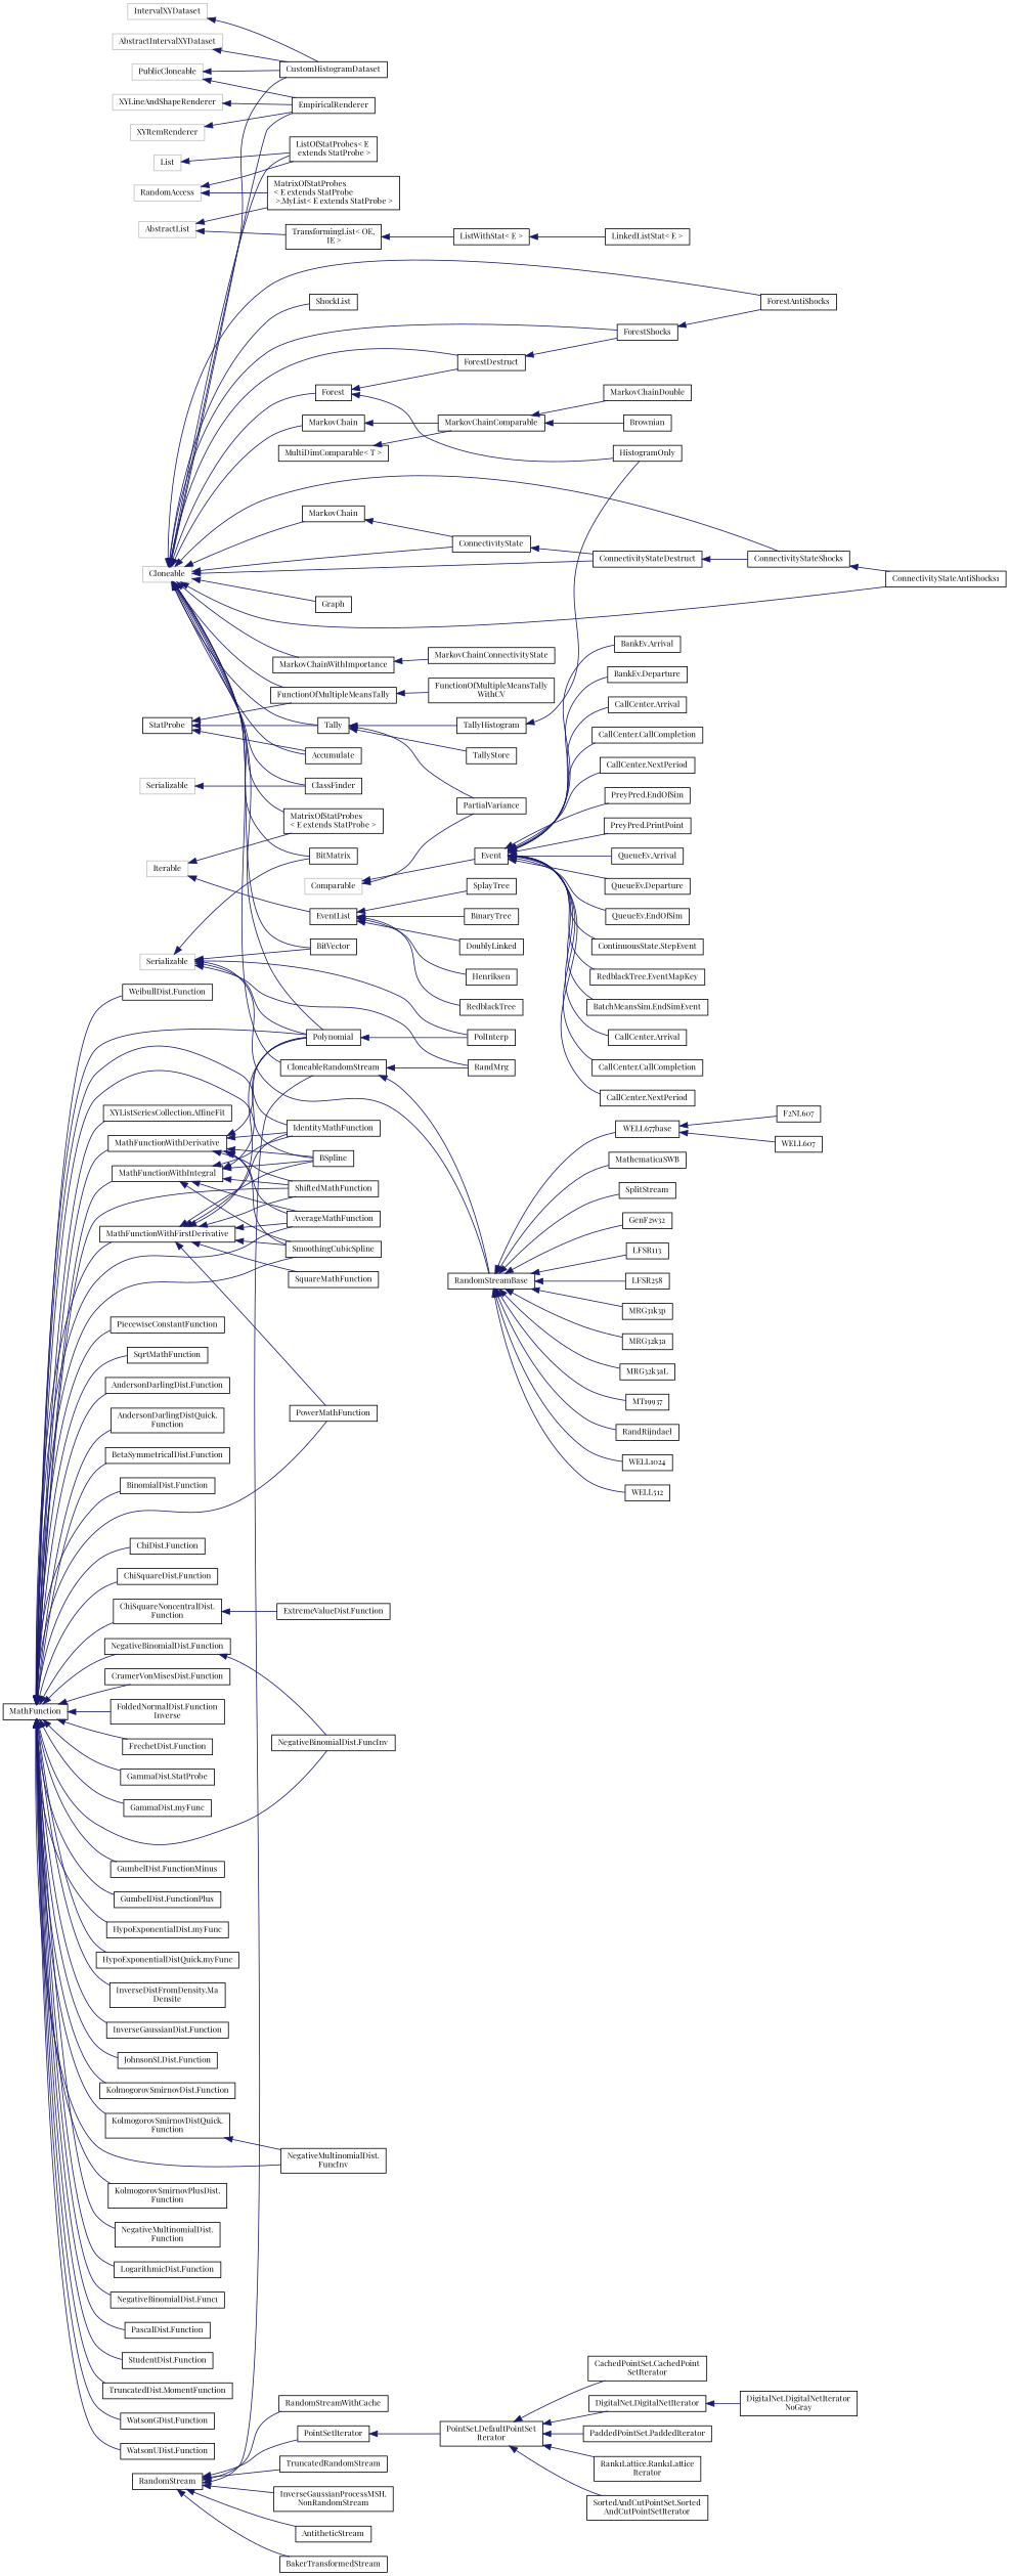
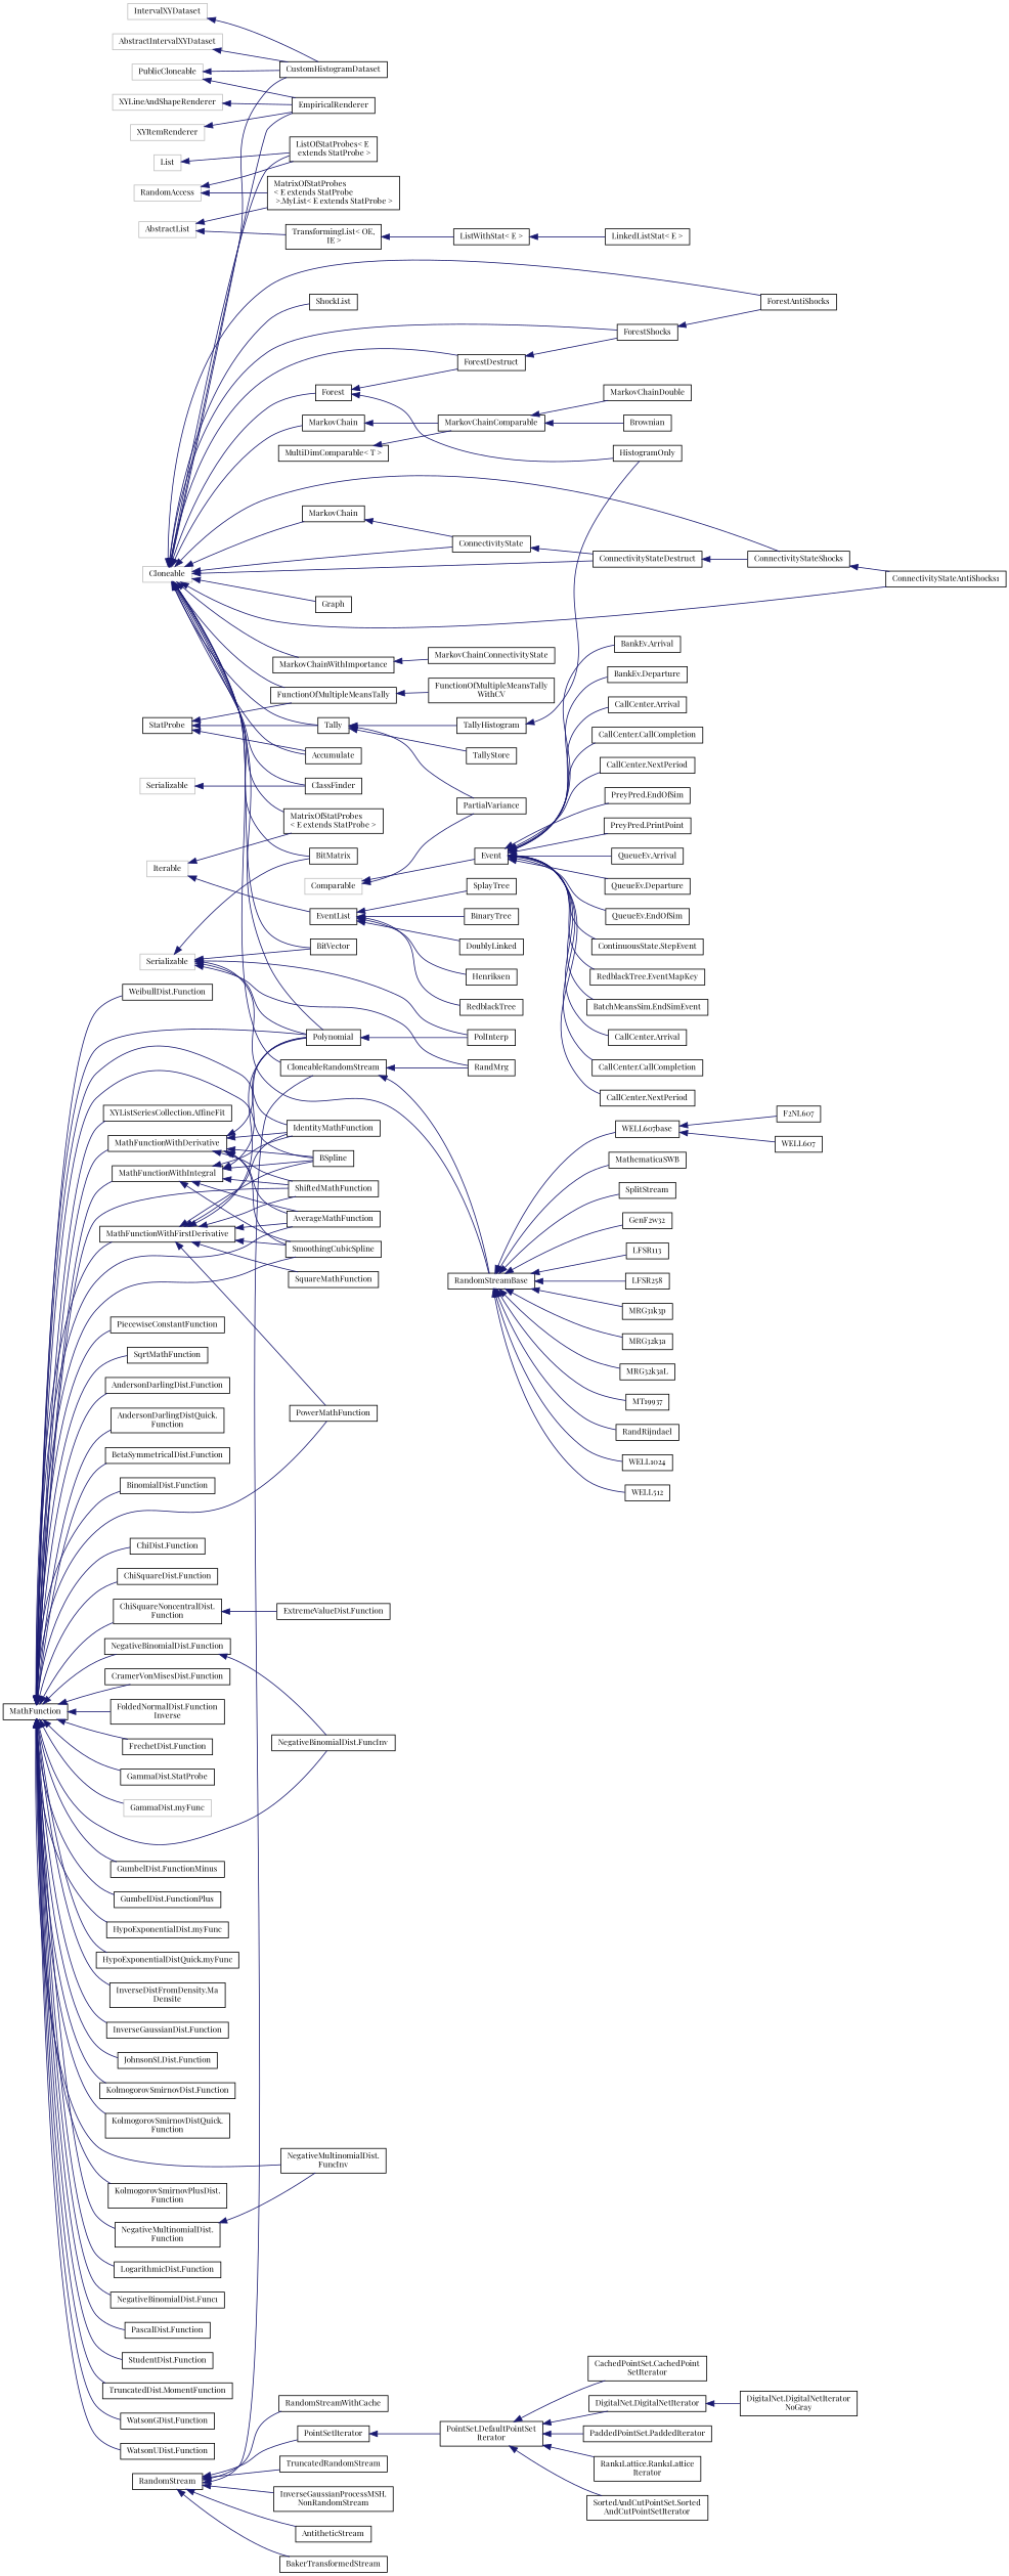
  digraph {
    fontname="Playfair Display"
    rankdir=LR
    node [color=black fontname="Playfair Display" fontsize=10 shape=record]
    edge [color=midnightblue dir=back fontname="Playfair Display" fontsize=10 labelfontname=Helvetica labelfontsize=10 style=solid]
    n1 [color=grey75 height=0.2 label=AbstractIntervalXYDataset width=0.4]
    n2 [height=0.2 label=CustomHistogramDataset width=0.4]
    n3 [color=grey75 height=0.2 label=AbstractList width=0.4]
    n4 [height=0.2 label="MatrixOfStatProbes\l\< E extends StatProbe\l \>.MyList\< E extends StatProbe \>" width=0.4]
    n5 [height=0.2 label="TransformingList\< OE,\l IE \>" width=0.4]
    n6 [height=0.2 label="ListWithStat\< E \>" width=0.4]
    n7 [height=0.2 label="LinkedListStat\< E \>" width=0.4]
    n8 [color=grey75 height=0.2 label=IntervalXYDataset width=0.4]
    n9 [color=grey75 height=0.2 label=List width=0.4]
    n10 [height=0.2 label="ListOfStatProbes\< E\l extends StatProbe \>" width=0.4]
    n11 [color=grey75 height=0.2 label=PublicCloneable width=0.4]
    n12 [height=0.2 label=EmpiricalRenderer width=0.4]
    n13 [color=grey75 height=0.2 label=RandomAccess width=0.4]
    n14 [color=grey75 height=0.2 label=Serializable width=0.4]
    n15 [height=0.2 label=PolInterp width=0.4]
    n16 [height=0.2 label=Polynomial width=0.4]
    n17 [height=0.2 label=RandMrg width=0.4]
    n18 [height=0.2 label=RandomStreamBase width=0.4]
    n19 [height=0.2 label=BitMatrix width=0.4]
    n20 [height=0.2 label=BitVector width=0.4]
    n21 [height=0.2 label=MathematicaSWB width=0.4]
    n22 [height=0.2 label=SplitStream width=0.4]
    n23 [height=0.2 label=GenF2w32 width=0.4]
    n24 [height=0.2 label=LFSR113 width=0.4]
    n25 [height=0.2 label=LFSR258 width=0.4]
    n26 [height=0.2 label=MRG31k3p width=0.4]
    n27 [height=0.2 label=MRG32k3a width=0.4]
    n28 [height=0.2 label=MRG32k3aL width=0.4]
    n29 [height=0.2 label=MT19937 width=0.4]
    n30 [height=0.2 label=RandRijndael width=0.4]
    n31 [height=0.2 label=WELL1024 width=0.4]
    n32 [height=0.2 label=WELL512 width=0.4]
-   n33 [height=0.2 label=WELL677base width=0.4]
+   n33 [height=0.2 label=WELL607base width=0.4]
    n34 [height=0.2 label=F2NL607 width=0.4]
    n35 [height=0.2 label=WELL607 width=0.4]
    n36 [color=grey75 height=0.2 label=XYItemRenderer width=0.4]
    n37 [color=grey75 height=0.2 label=XYLineAndShapeRenderer width=0.4]
    n38 [color=grey75 height=0.2 label=Cloneable width=0.4]
    n39 [height=0.2 label=MarkovChain width=0.4]
    n40 [height=0.2 label=ConnectivityState width=0.4]
    n41 [height=0.2 label=ConnectivityStateDestruct width=0.4]
    n42 [height=0.2 label=ConnectivityStateShocks width=0.4]
    n43 [height=0.2 label=ConnectivityStateAntiShocks1 width=0.4]
    n44 [height=0.2 label=Forest width=0.4]
    n45 [height=0.2 label=ForestDestruct width=0.4]
    n46 [height=0.2 label=ForestShocks width=0.4]
    n47 [height=0.2 label=ForestAntiShocks width=0.4]
    n48 [height=0.2 label="Graph" width=0.4]
    n49 [height=0.2 label=MarkovChain width=0.4]
    n50 [height=0.2 label=MarkovChainWithImportance width=0.4]
    n51 [height=0.2 label=ShockList width=0.4]
    n52 [height=0.2 label=CloneableRandomStream width=0.4]
    n53 [height=0.2 label=Accumulate width=0.4]
    n54 [height=0.2 label=FunctionOfMultipleMeansTally width=0.4]
    n55 [height=0.2 label="MatrixOfStatProbes\l\< E extends StatProbe \>" width=0.4]
    n56 [height=0.2 label=Tally width=0.4]
    n57 [height=0.2 label=ClassFinder width=0.4]
    n58 [height=0.2 label=MarkovChainComparable width=0.4]
    n59 [height=0.2 label=HistogramOnly width=0.4]
    n60 [height=0.2 label=MarkovChainConnectivityState width=0.4]
    n61 [height=0.2 label="FunctionOfMultipleMeansTally\lWithCV" width=0.4]
    n62 [height=0.2 label=PartialVariance width=0.4]
    n63 [height=0.2 label=TallyHistogram width=0.4]
    n64 [height=0.2 label=TallyStore width=0.4]
    n65 [height=0.2 label=Brownian width=0.4]
    n66 [height=0.2 label=MarkovChainDouble width=0.4]
    n67 [color=grey75 height=0.2 label=Comparable width=0.4]
    n68 [height=0.2 label=Event width=0.4]
    n69 [height=0.2 label="CallCenter.Arrival" width=0.4]
    n70 [height=0.2 label="CallCenter.CallCompletion" width=0.4]
    n71 [height=0.2 label="CallCenter.NextPeriod" width=0.4]
    n72 [height=0.2 label="BankEv.Arrival" width=0.4]
    n73 [height=0.2 label="BankEv.Departure" width=0.4]
    n74 [height=0.2 label="CallCenter.Arrival" width=0.4]
    n75 [height=0.2 label="CallCenter.CallCompletion" width=0.4]
    n76 [height=0.2 label="CallCenter.NextPeriod" width=0.4]
    n77 [height=0.2 label="PreyPred.EndOfSim" width=0.4]
    n78 [height=0.2 label="PreyPred.PrintPoint" width=0.4]
    n79 [height=0.2 label="QueueEv.Arrival" width=0.4]
    n80 [height=0.2 label="QueueEv.Departure" width=0.4]
    n81 [height=0.2 label="QueueEv.EndOfSim" width=0.4]
    n82 [height=0.2 label="ContinuousState.StepEvent" width=0.4]
    n83 [height=0.2 label="RedblackTree.EventMapKey" width=0.4]
    n84 [height=0.2 label="BatchMeansSim.EndSimEvent" width=0.4]
    n85 [color=grey75 height=0.2 label=Iterable width=0.4]
    n86 [height=0.2 label=EventList width=0.4]
    n87 [height=0.2 label=BinaryTree width=0.4]
    n88 [height=0.2 label=DoublyLinked width=0.4]
    n89 [height=0.2 label=Henriksen width=0.4]
    n90 [height=0.2 label=RedblackTree width=0.4]
    n91 [height=0.2 label=SplayTree width=0.4]
    n92 [height=0.2 label=MathFunction width=0.4]
    n93 [height=0.2 label="XYListSeriesCollection.AffineFit" width=0.4]
    n94 [height=0.2 label=BSpline width=0.4]
    n95 [height=0.2 label=SmoothingCubicSpline width=0.4]
    n96 [height=0.2 label=AverageMathFunction width=0.4]
    n97 [height=0.2 label=IdentityMathFunction width=0.4]
    n98 [height=0.2 label=MathFunctionWithDerivative width=0.4]
    n99 [height=0.2 label=ShiftedMathFunction width=0.4]
    n100 [height=0.2 label=MathFunctionWithFirstDerivative width=0.4]
    n101 [height=0.2 label=PowerMathFunction width=0.4]
    n102 [height=0.2 label=MathFunctionWithIntegral width=0.4]
    n103 [height=0.2 label=PiecewiseConstantFunction width=0.4]
    n104 [height=0.2 label=SqrtMathFunction width=0.4]
    n105 [height=0.2 label="AndersonDarlingDist.Function" width=0.4]
    n106 [height=0.2 label="AndersonDarlingDistQuick.\lFunction" width=0.4]
    n107 [height=0.2 label="BetaSymmetricalDist.Function" width=0.4]
    n108 [height=0.2 label="BinomialDist.Function" width=0.4]
    n109 [height=0.2 label="ChiDist.Function" width=0.4]
    n110 [height=0.2 label="ChiSquareDist.Function" width=0.4]
    n111 [height=0.2 label="ChiSquareNoncentralDist.\lFunction" width=0.4]
    n112 [height=0.2 label="CramerVonMisesDist.Function" width=0.4]
    n113 [height=0.2 label="FoldedNormalDist.Function\lInverse" width=0.4]
    n114 [height=0.2 label="FrechetDist.Function" width=0.4]
    n115 [height=0.2 label="GammaDist.StatProbe" width=0.4]
-   n116 [height=0.2 label="GammaDist.myFunc" width=0.4]
+   n116 [color=grey75 height=0.2 label="GammaDist.myFunc" width=0.4]
    n117 [height=0.2 label="GumbelDist.FunctionMinus" width=0.4]
    n118 [height=0.2 label="GumbelDist.FunctionPlus" width=0.4]
    n119 [height=0.2 label="HypoExponentialDist.myFunc" width=0.4]
    n120 [height=0.2 label="HypoExponentialDistQuick.myFunc" width=0.4]
    n121 [height=0.2 label="InverseDistFromDensity.Ma\lDensite" width=0.4]
    n122 [height=0.2 label="InverseGaussianDist.Function" width=0.4]
    n123 [height=0.2 label="JohnsonSLDist.Function" width=0.4]
    n124 [height=0.2 label="KolmogorovSmirnovDist.Function" width=0.4]
    n125 [height=0.2 label="KolmogorovSmirnovDistQuick.\lFunction" width=0.4]
    n126 [height=0.2 label="KolmogorovSmirnovPlusDist.\lFunction" width=0.4]
    n127 [height=0.2 label="LogarithmicDist.Function" width=0.4]
    n128 [height=0.2 label="NegativeBinomialDist.Func1" width=0.4]
    n129 [height=0.2 label="NegativeBinomialDist.FuncInv" width=0.4]
    n130 [height=0.2 label="NegativeBinomialDist.Function" width=0.4]
    n131 [height=0.2 label="PascalDist.Function" width=0.4]
    n132 [height=0.2 label="StudentDist.Function" width=0.4]
    n133 [height=0.2 label="TruncatedDist.MomentFunction" width=0.4]
    n134 [height=0.2 label="WatsonGDist.Function" width=0.4]
    n135 [height=0.2 label="WatsonUDist.Function" width=0.4]
    n136 [height=0.2 label="WeibullDist.Function" width=0.4]
    n137 [height=0.2 label="NegativeMultinomialDist.\lFuncInv" width=0.4]
    n138 [height=0.2 label="NegativeMultinomialDist.\lFunction" width=0.4]
    n139 [height=0.2 label=SquareMathFunction width=0.4]
    n140 [height=0.2 label="ExtremeValueDist.Function" width=0.4]
    n141 [height=0.2 label="MultiDimComparable\< T \>" width=0.4]
    n142 [height=0.2 label=RandomStream width=0.4]
    n143 [height=0.2 label=PointSetIterator width=0.4]
    n144 [height=0.2 label=AntitheticStream width=0.4]
    n145 [height=0.2 label=BakerTransformedStream width=0.4]
    n146 [height=0.2 label=RandomStreamWithCache width=0.4]
    n147 [height=0.2 label=TruncatedRandomStream width=0.4]
    n148 [height=0.2 label="InverseGaussianProcessMSH.\lNonRandomStream" width=0.4]
    n149 [height=0.2 label="PointSet.DefaultPointSet\lIterator" width=0.4]
    n150 [height=0.2 label="CachedPointSet.CachedPoint\lSetIterator" width=0.4]
    n151 [height=0.2 label="DigitalNet.DigitalNetIterator" width=0.4]
    n152 [height=0.2 label="PaddedPointSet.PaddedIterator" width=0.4]
    n153 [height=0.2 label="Rank1Lattice.Rank1Lattice\lIterator" width=0.4]
    n154 [height=0.2 label="SortedAndCutPointSet.Sorted\lAndCutPointSetIterator" width=0.4]
    n155 [height=0.2 label="DigitalNet.DigitalNetIterator\lNoGray" width=0.4]
    n156 [color=grey75 height=0.2 label=Serializable width=0.4]
    n157 [height=0.2 label=StatProbe width=0.4]
    n1 -> n2
    n3 -> n4
    n3 -> n5
    n5 -> n6
    n6 -> n7
    n8 -> n2
    n9 -> n10
    n11 -> n2
    n11 -> n12
    n13 -> n4
    n13 -> n10
    n14 -> n15
    n14 -> n16
    n14 -> n17
    n14 -> n18
    n14 -> n19
    n14 -> n20
    n16 -> n15
    n18 -> n21
    n18 -> n22
    n18 -> n23
    n18 -> n24
    n18 -> n25
    n18 -> n26
    n18 -> n27
    n18 -> n28
    n18 -> n29
    n18 -> n30
    n18 -> n31
    n18 -> n32
    n18 -> n33
    n33 -> n34
    n33 -> n35
    n36 -> n12
    n37 -> n12
    n38 -> n2
    n38 -> n10
    n38 -> n12
    n38 -> n16
    n38 -> n19
    n38 -> n20
    n38 -> n39
    n38 -> n40
    n38 -> n41
    n38 -> n42
    n38 -> n43
    n38 -> n44
    n38 -> n45
    n38 -> n46
    n38 -> n47
    n38 -> n48
    n38 -> n49
    n38 -> n50
    n38 -> n51
    n38 -> n52
    n38 -> n53
    n38 -> n54
    n38 -> n55
    n38 -> n56
    n38 -> n57
    n39 -> n58
    n40 -> n41
    n41 -> n42
    n42 -> n43
    n44 -> n45
    n44 -> n59
    n45 -> n46
    n46 -> n47
    n49 -> n40
    n50 -> n60
    n52 -> n17
    n52 -> n18
    n54 -> n61
    n56 -> n62
    n56 -> n63
    n56 -> n64
    n58 -> n65
    n58 -> n66
    n63 -> n59
    n67 -> n62
    n67 -> n68
    n68 -> n69
    n68 -> n70
    n68 -> n71
    n68 -> n72
    n68 -> n73
    n68 -> n74
    n68 -> n75
    n68 -> n76
    n68 -> n77
    n68 -> n78
    n68 -> n79
    n68 -> n80
    n68 -> n81
    n68 -> n82
    n68 -> n83
    n68 -> n84
    n85 -> n55
    n85 -> n86
    n86 -> n87
    n86 -> n88
    n86 -> n89
    n86 -> n90
    n86 -> n91
    n92 -> n16
    n92 -> n93
    n92 -> n94
    n92 -> n95
    n92 -> n96
    n92 -> n97
    n92 -> n98
    n92 -> n99
    n92 -> n100
    n92 -> n101
    n92 -> n102
    n92 -> n103
    n92 -> n104
    n92 -> n105
    n92 -> n106
    n92 -> n107
    n92 -> n108
    n92 -> n109
    n92 -> n110
    n92 -> n111
    n92 -> n112
    n92 -> n113
    n92 -> n114
    n92 -> n115
    n92 -> n116
    n92 -> n117
    n92 -> n118
    n92 -> n119
    n92 -> n120
    n92 -> n121
    n92 -> n122
    n92 -> n123
    n92 -> n124
    n92 -> n125
    n92 -> n126
    n92 -> n127
    n92 -> n128
    n92 -> n129
    n92 -> n130
    n92 -> n131
    n92 -> n132
    n92 -> n133
    n92 -> n134
    n92 -> n135
    n92 -> n136
    n92 -> n137
    n92 -> n138
    n98 -> n16
    n98 -> n94
    n98 -> n95
    n98 -> n96
    n98 -> n97
    n98 -> n99
    n100 -> n16
    n100 -> n94
    n100 -> n95
    n100 -> n96
    n100 -> n97
    n100 -> n99
    n100 -> n101
    n100 -> n139
    n102 -> n16
    n102 -> n94
    n102 -> n95
    n102 -> n96
    n102 -> n97
    n102 -> n99
    n111 -> n140
    n130 -> n129
-   n125 -> n137
+   n138 -> n137
    n141 -> n58
    n142 -> n52
    n142 -> n143
    n142 -> n144
    n142 -> n145
    n142 -> n146
    n142 -> n147
    n142 -> n148
    n143 -> n149
    n149 -> n150
    n149 -> n151
    n149 -> n152
    n149 -> n153
    n149 -> n154
    n151 -> n155
    n156 -> n57
    n157 -> n53
    n157 -> n54
    n157 -> n56
  }
